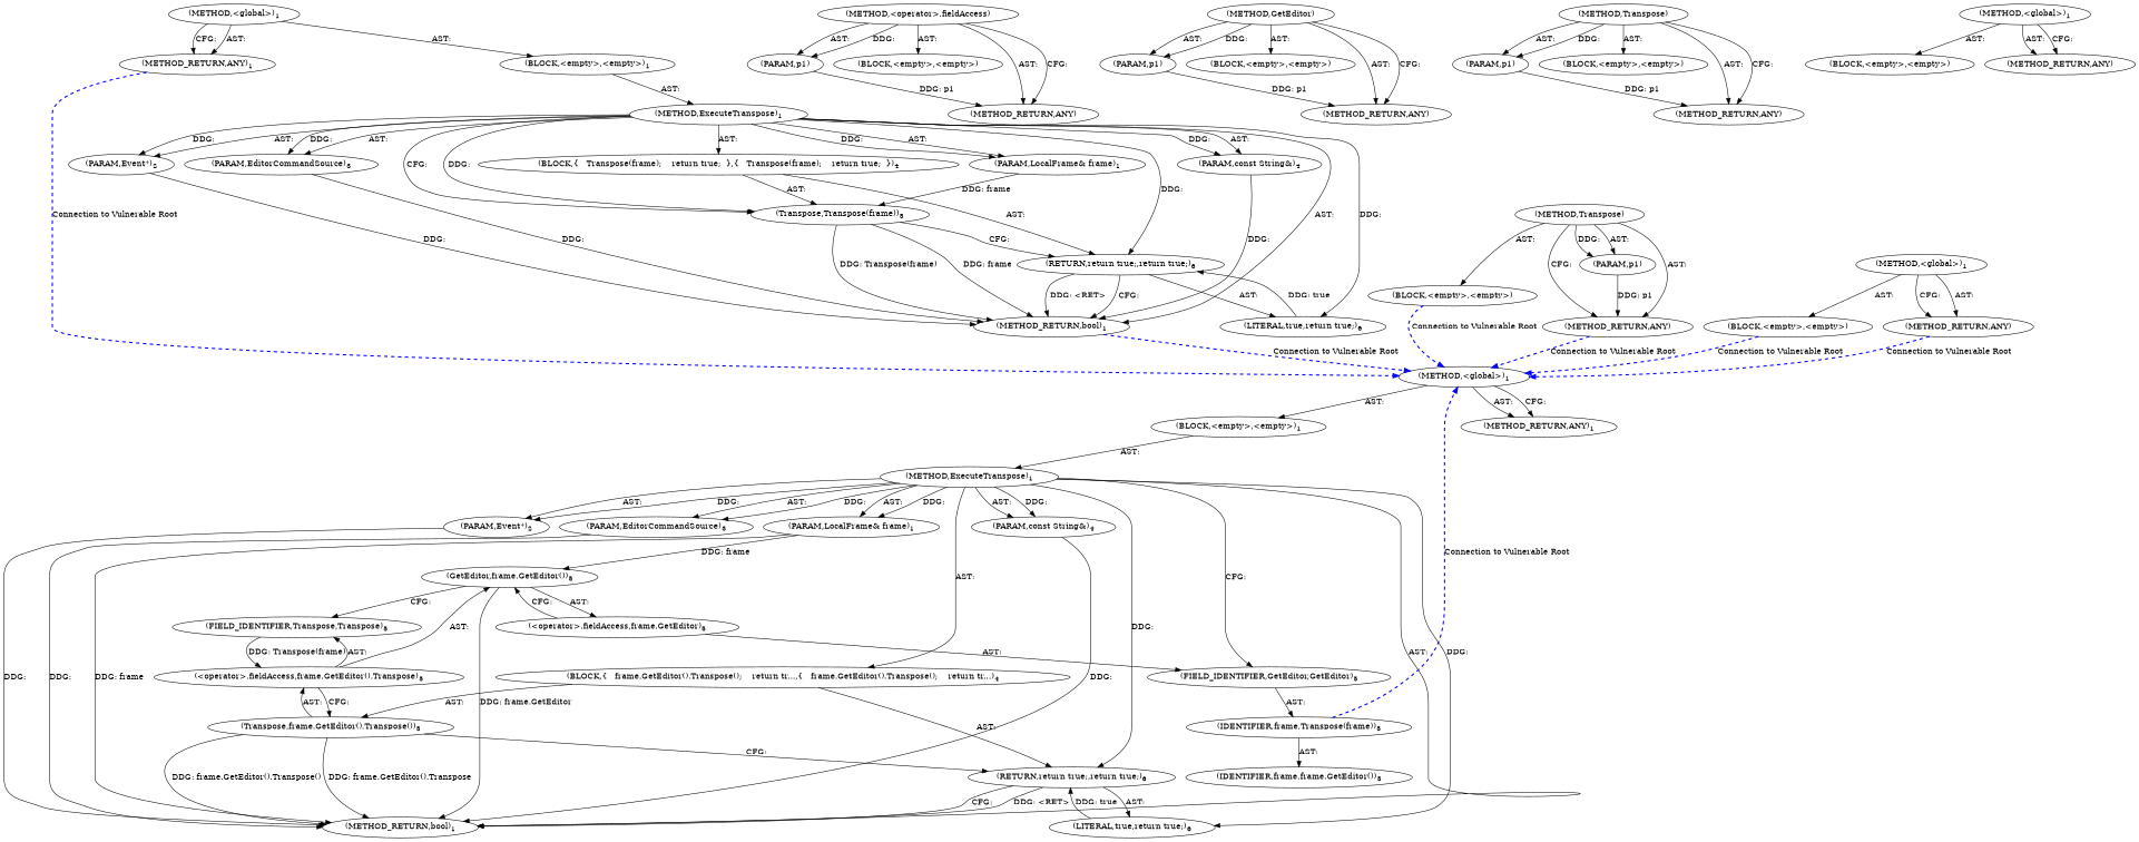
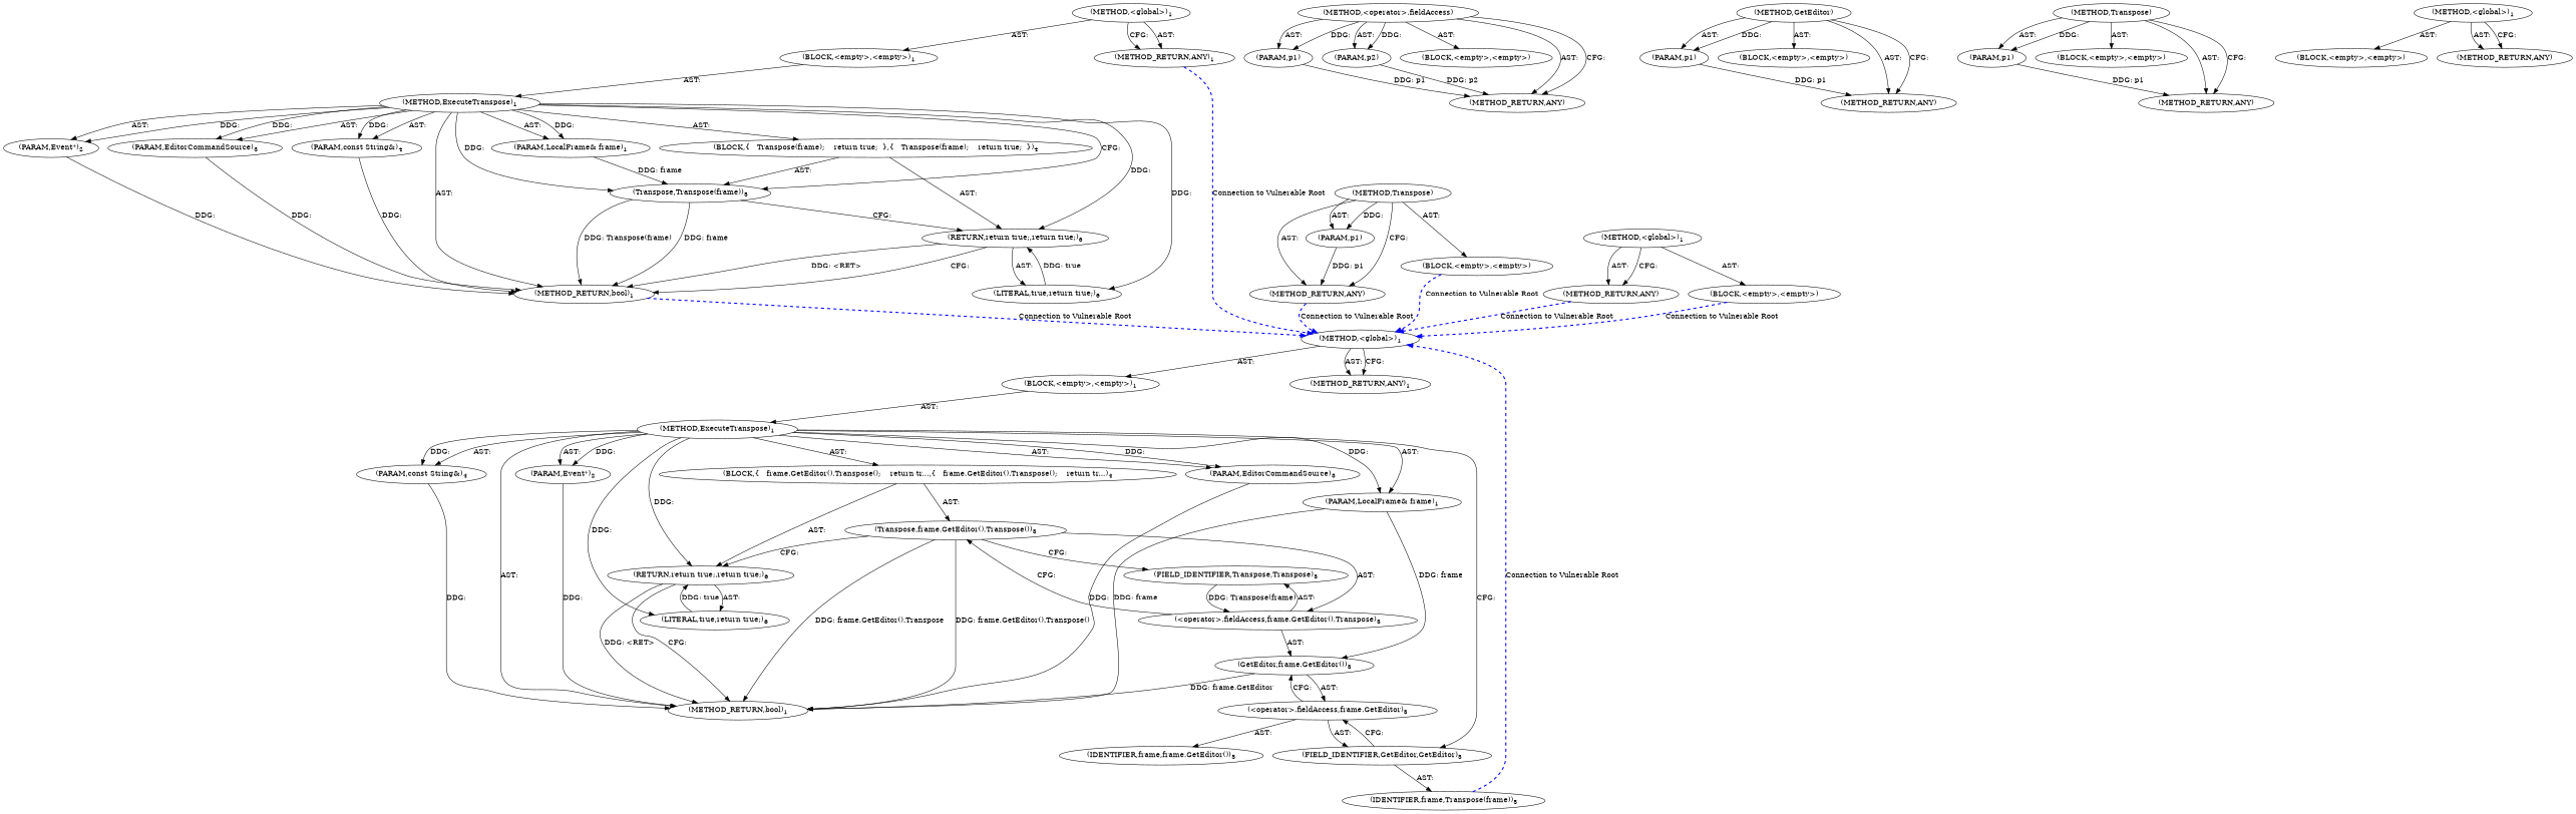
  digraph {
    n1 [label=<(METHOD,&lt;global&gt;)<SUB>1</SUB>>]
    n2 [label=<(BLOCK,&lt;empty&gt;,&lt;empty&gt;)<SUB>1</SUB>>]
    n3 [label=<(METHOD_RETURN,ANY)<SUB>1</SUB>>]
    n4 [label=<(METHOD,ExecuteTranspose)<SUB>1</SUB>>]
    n5 [label=<(PARAM,LocalFrame&amp; frame)<SUB>1</SUB>>]
    n6 [label=<(PARAM,Event*)<SUB>2</SUB>>]
    n7 [label=<(PARAM,EditorCommandSource)<SUB>3</SUB>>]
    n8 [label=<(PARAM,const String&amp;)<SUB>4</SUB>>]
    n9 [label=<(BLOCK,{   frame.GetEditor().Transpose();    return tr...,{   frame.GetEditor().Transpose();    return tr...)<SUB>4</SUB>>]
    n10 [label=<(FIELD_IDENTIFIER,GetEditor,GetEditor)<SUB>5</SUB>>]
    n11 [label=<(RETURN,return true;,return true;)<SUB>6</SUB>>]
    n12 [label=<(LITERAL,true,return true;)<SUB>6</SUB>>]
    n13 [label=<(METHOD_RETURN,bool)<SUB>1</SUB>>]
    n14 [label=<(GetEditor,frame.GetEditor())<SUB>5</SUB>>]
    n15 [label=<(Transpose,frame.GetEditor().Transpose())<SUB>5</SUB>>]
    n16 [label=<(&lt;operator&gt;.fieldAccess,frame.GetEditor)<SUB>5</SUB>>]
    n17 [label=<(IDENTIFIER,frame,Transpose(frame))<SUB>5</SUB>>]
    n18 [label=<(FIELD_IDENTIFIER,Transpose,Transpose)<SUB>5</SUB>>]
    n19 [label=<(&lt;operator&gt;.fieldAccess,frame.GetEditor().Transpose)<SUB>5</SUB>>]
    n20 [label=<(IDENTIFIER,frame,frame.GetEditor())<SUB>5</SUB>>]
    n21 [label=<(METHOD,&lt;operator&gt;.fieldAccess)>]
    n22 [label=<(PARAM,p1)>]
+   n23 [label=<(PARAM,p2)>]
    n24 [label=<(BLOCK,&lt;empty&gt;,&lt;empty&gt;)>]
    n25 [label=<(METHOD_RETURN,ANY)>]
    n26 [label=<(METHOD,GetEditor)>]
    n27 [label=<(PARAM,p1)>]
    n28 [label=<(BLOCK,&lt;empty&gt;,&lt;empty&gt;)>]
    n29 [label=<(METHOD_RETURN,ANY)>]
    n30 [label=<(METHOD,Transpose)>]
    n31 [label=<(PARAM,p1)>]
    n32 [label=<(BLOCK,&lt;empty&gt;,&lt;empty&gt;)>]
    n33 [label=<(METHOD_RETURN,ANY)>]
    n34 [label=<(METHOD,&lt;global&gt;)<SUB>1</SUB>>]
    n35 [label=<(BLOCK,&lt;empty&gt;,&lt;empty&gt;)>]
    n36 [label=<(METHOD_RETURN,ANY)>]
    n37 [label=<(METHOD,&lt;global&gt;)<SUB>1</SUB>>]
    n38 [label=<(BLOCK,&lt;empty&gt;,&lt;empty&gt;)<SUB>1</SUB>>]
    n39 [label=<(METHOD_RETURN,ANY)<SUB>1</SUB>>]
    n40 [label=<(METHOD,ExecuteTranspose)<SUB>1</SUB>>]
    n41 [label=<(PARAM,LocalFrame&amp; frame)<SUB>1</SUB>>]
    n42 [label=<(PARAM,Event*)<SUB>2</SUB>>]
    n43 [label=<(PARAM,EditorCommandSource)<SUB>3</SUB>>]
    n44 [label=<(PARAM,const String&amp;)<SUB>4</SUB>>]
    n45 [label=<(BLOCK,{   Transpose(frame);    return true;  },{   Transpose(frame);    return true;  })<SUB>4</SUB>>]
    n46 [label=<(Transpose,Transpose(frame))<SUB>5</SUB>>]
    n47 [label=<(RETURN,return true;,return true;)<SUB>6</SUB>>]
    n48 [label=<(LITERAL,true,return true;)<SUB>6</SUB>>]
    n49 [label=<(METHOD_RETURN,bool)<SUB>1</SUB>>]
    n50 [label=<(METHOD,Transpose)>]
    n51 [label=<(PARAM,p1)>]
    n52 [label=<(BLOCK,&lt;empty&gt;,&lt;empty&gt;)>]
    n53 [label=<(METHOD_RETURN,ANY)>]
    n54 [label=<(METHOD,&lt;global&gt;)<SUB>1</SUB>>]
    n55 [label=<(BLOCK,&lt;empty&gt;,&lt;empty&gt;)>]
    n56 [label=<(METHOD_RETURN,ANY)>]
    n1 -> n2 [label="AST: "]
    n1 -> n3 [label="AST: "]
    n1 -> n3 [label="CFG: "]
    n2 -> n4 [label="AST: "]
    n4 -> n5 [label="AST: "]
    n4 -> n5 [label="DDG: "]
    n4 -> n6 [label="AST: "]
    n4 -> n6 [label="DDG: "]
    n4 -> n7 [label="AST: "]
    n4 -> n7 [label="DDG: "]
    n4 -> n8 [label="AST: "]
    n4 -> n8 [label="DDG: "]
    n4 -> n9 [label="AST: "]
    n4 -> n10 [label="CFG: "]
    n4 -> n11 [label="DDG: "]
    n4 -> n12 [label="DDG: "]
    n4 -> n13 [label="AST: "]
    n5 -> n13 [label="DDG: frame"]
    n5 -> n14 [label="DDG: frame"]
    n6 -> n13 [label="DDG: "]
    n7 -> n13 [label="DDG: "]
    n8 -> n13 [label="DDG: "]
    n9 -> n11 [label="AST: "]
    n9 -> n15 [label="AST: "]
+   n10 -> n16 [label="CFG: "]
    n10 -> n17 [label="AST: "]
    n11 -> n12 [label="AST: "]
    n11 -> n13 [label="CFG: "]
    n11 -> n13 [label="DDG: &lt;RET&gt;"]
    n12 -> n11 [label="DDG: true"]
    n14 -> n13 [label="DDG: frame.GetEditor"]
    n14 -> n16 [label="AST: "]
-   n14 -> n18 [label="CFG: "]
+   n15 -> n18 [label="CFG: "]
    n15 -> n11 [label="CFG: "]
    n15 -> n13 [label="DDG: frame.GetEditor().Transpose"]
    n15 -> n13 [label="DDG: frame.GetEditor().Transpose()"]
    n15 -> n19 [label="AST: "]
    n16 -> n10 [label="AST: "]
    n16 -> n14 [label="CFG: "]
-   n17 -> n20 [label="AST: "]
+   n16 -> n20 [label="AST: "]
    n17 -> n1 [color=blue label="Connection to Vulnerable Root" penwidth=2.0 style=dashed]
    n18 -> n19 [label="DDG: Transpose(frame)"]
    n19 -> n14 [label="AST: "]
    n19 -> n15 [label="CFG: "]
    n19 -> n18 [label="AST: "]
    n21 -> n22 [label="AST: "]
    n21 -> n22 [label="DDG: "]
+   n21 -> n23 [label="AST: "]
+   n21 -> n23 [label="DDG: "]
    n21 -> n24 [label="AST: "]
    n21 -> n25 [label="AST: "]
    n21 -> n25 [label="CFG: "]
    n22 -> n25 [label="DDG: p1"]
+   n23 -> n25 [label="DDG: p2"]
    n26 -> n27 [label="AST: "]
    n26 -> n27 [label="DDG: "]
    n26 -> n28 [label="AST: "]
    n26 -> n29 [label="AST: "]
    n26 -> n29 [label="CFG: "]
    n27 -> n29 [label="DDG: p1"]
    n30 -> n31 [label="AST: "]
    n30 -> n31 [label="DDG: "]
    n30 -> n32 [label="AST: "]
    n30 -> n33 [label="AST: "]
    n30 -> n33 [label="CFG: "]
    n31 -> n33 [label="DDG: p1"]
    n34 -> n35 [label="AST: "]
    n34 -> n36 [label="AST: "]
    n34 -> n36 [label="CFG: "]
    n37 -> n38 [label="AST: "]
    n37 -> n39 [label="AST: "]
    n37 -> n39 [label="CFG: "]
    n38 -> n40 [label="AST: "]
    n39 -> n1 [color=blue label="Connection to Vulnerable Root" penwidth=2.0 style=dashed]
    n40 -> n41 [label="AST: "]
    n40 -> n41 [label="DDG: "]
    n40 -> n42 [label="AST: "]
    n40 -> n42 [label="DDG: "]
    n40 -> n43 [label="AST: "]
    n40 -> n43 [label="DDG: "]
    n40 -> n44 [label="AST: "]
    n40 -> n44 [label="DDG: "]
    n40 -> n45 [label="AST: "]
    n40 -> n46 [label="CFG: "]
    n40 -> n46 [label="DDG: "]
    n40 -> n47 [label="DDG: "]
    n40 -> n48 [label="DDG: "]
    n40 -> n49 [label="AST: "]
    n41 -> n46 [label="DDG: frame"]
    n42 -> n49 [label="DDG: "]
    n43 -> n49 [label="DDG: "]
    n44 -> n49 [label="DDG: "]
    n45 -> n46 [label="AST: "]
    n45 -> n47 [label="AST: "]
    n46 -> n47 [label="CFG: "]
    n46 -> n49 [label="DDG: frame"]
    n46 -> n49 [label="DDG: Transpose(frame)"]
    n47 -> n48 [label="AST: "]
    n47 -> n49 [label="CFG: "]
    n47 -> n49 [label="DDG: &lt;RET&gt;"]
    n48 -> n47 [label="DDG: true"]
    n49 -> n1 [color=blue label="Connection to Vulnerable Root" penwidth=2.0 style=dashed]
    n50 -> n51 [label="AST: "]
    n50 -> n51 [label="DDG: "]
    n50 -> n52 [label="AST: "]
    n50 -> n53 [label="AST: "]
    n50 -> n53 [label="CFG: "]
    n51 -> n53 [label="DDG: p1"]
    n52 -> n1 [color=blue label="Connection to Vulnerable Root" penwidth=2.0 style=dashed]
    n53 -> n1 [color=blue label="Connection to Vulnerable Root" penwidth=2.0 style=dashed]
    n54 -> n55 [label="AST: "]
    n54 -> n56 [label="AST: "]
    n54 -> n56 [label="CFG: "]
    n55 -> n1 [color=blue label="Connection to Vulnerable Root" penwidth=2.0 style=dashed]
    n56 -> n1 [color=blue label="Connection to Vulnerable Root" penwidth=2.0 style=dashed]
  }
